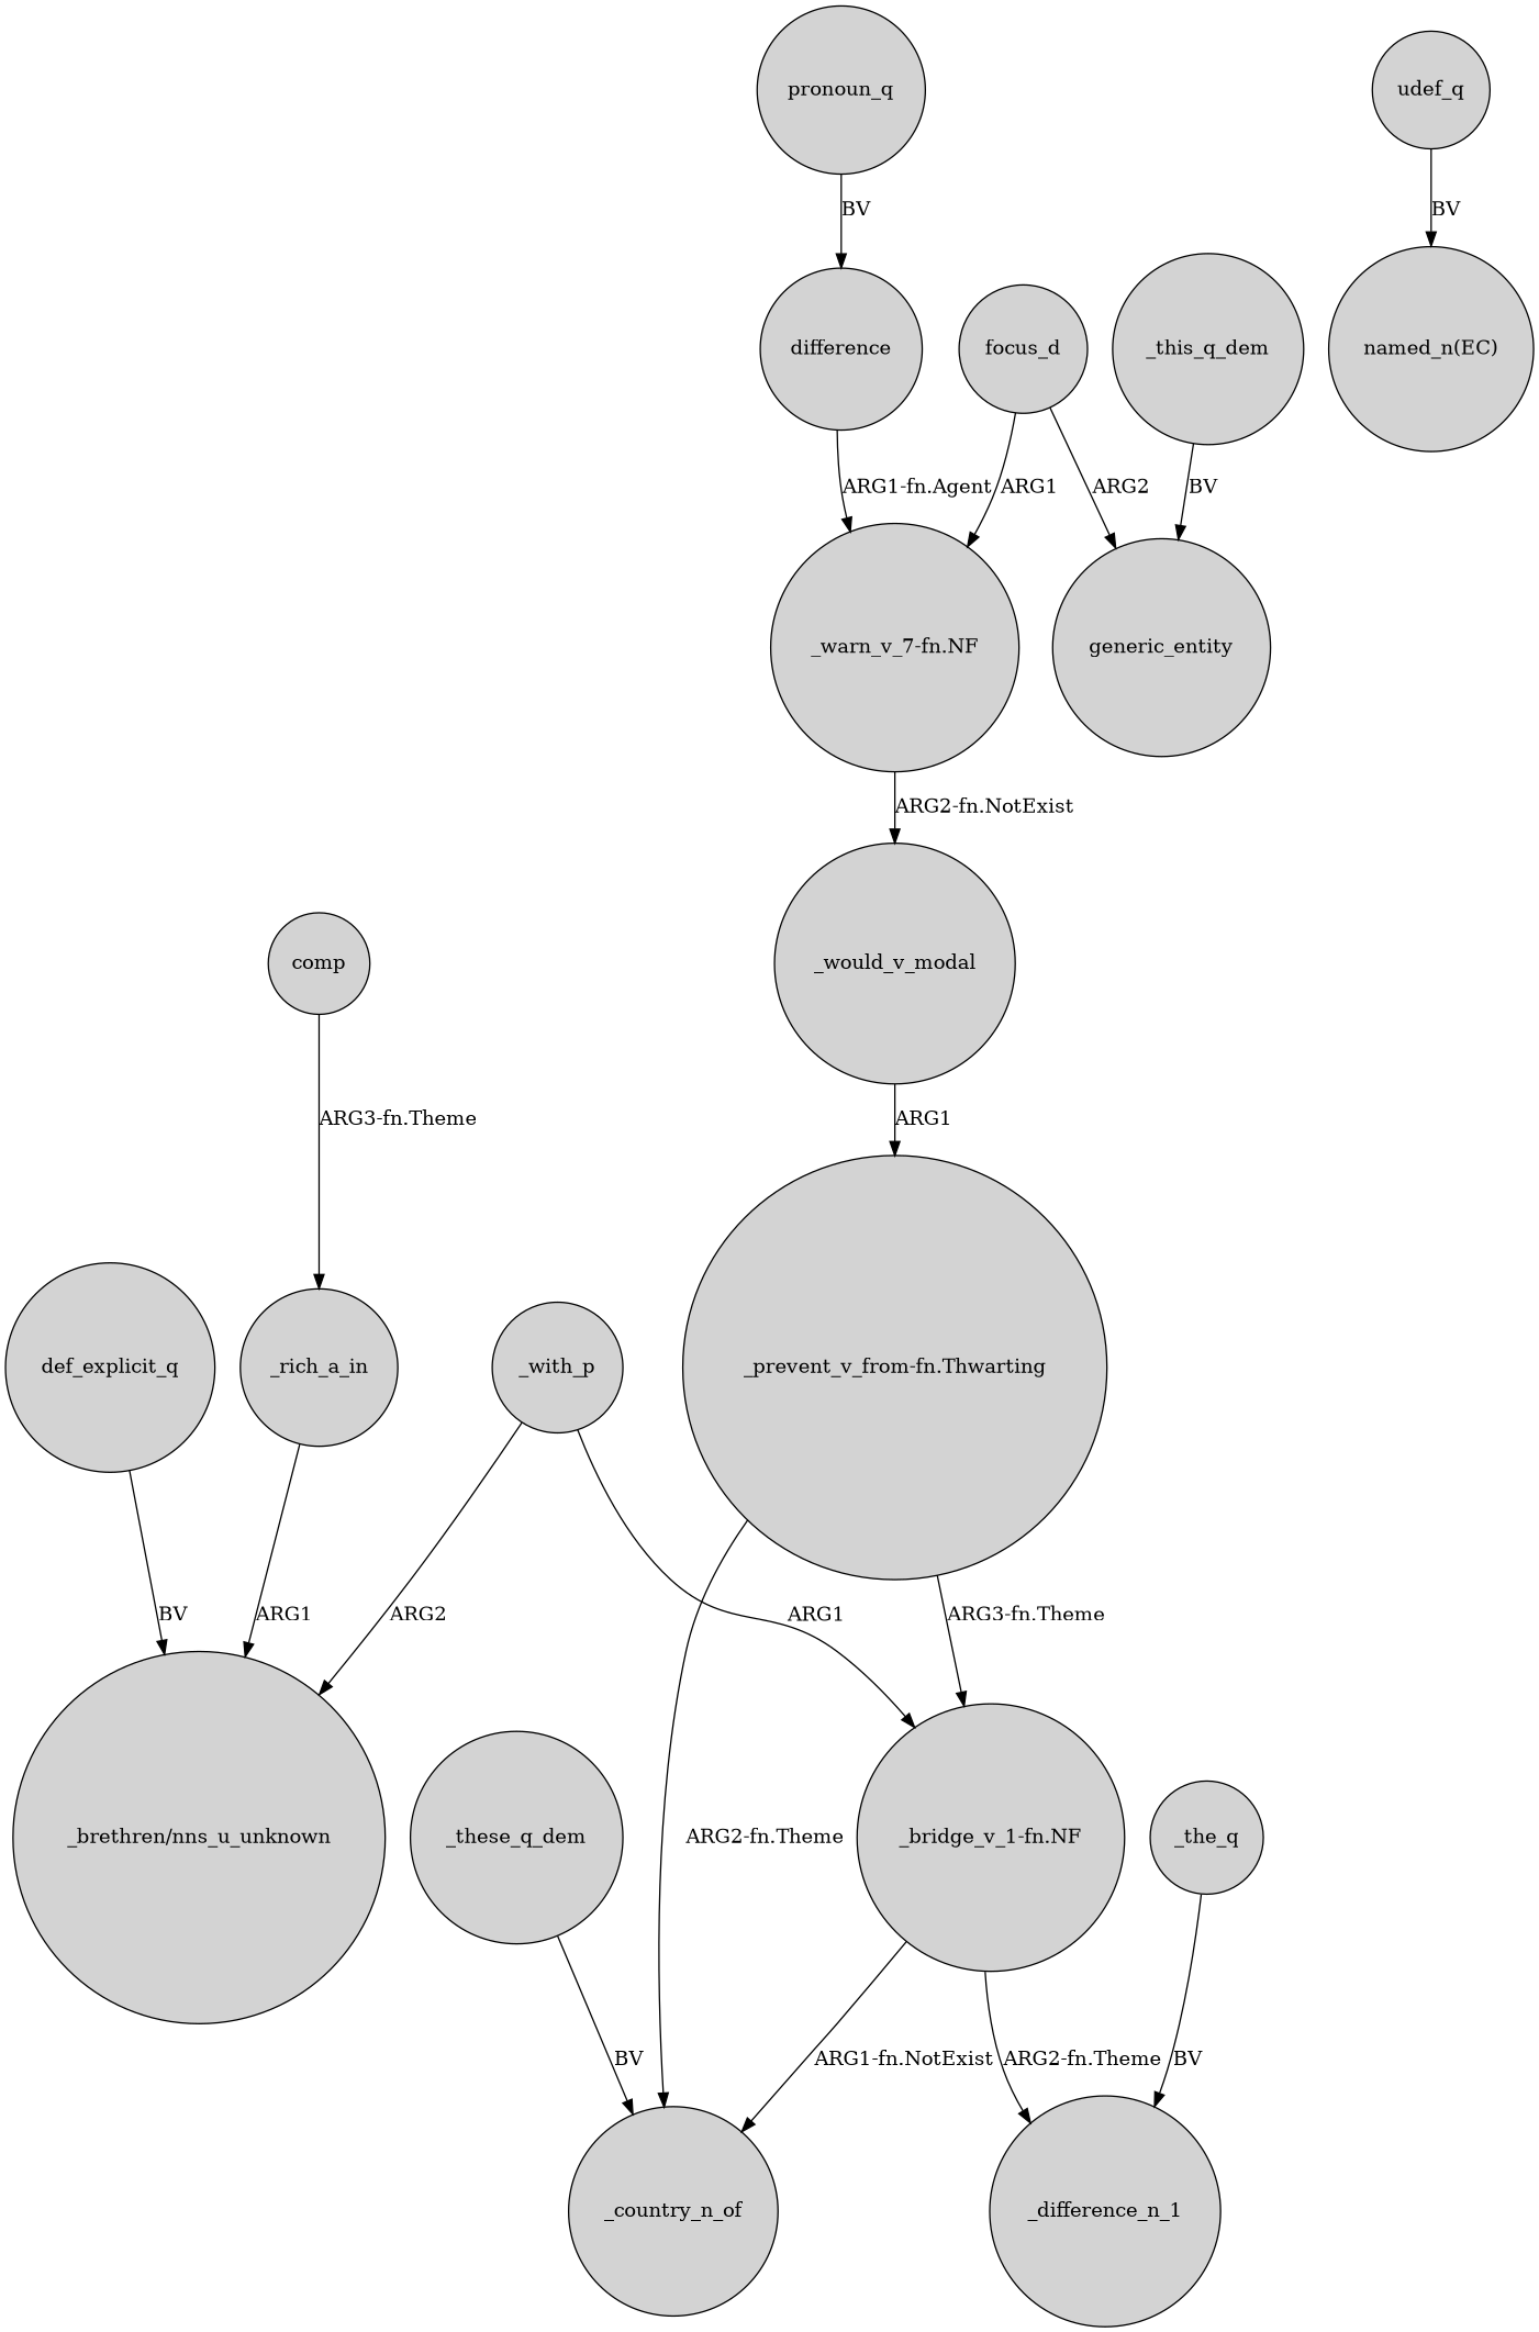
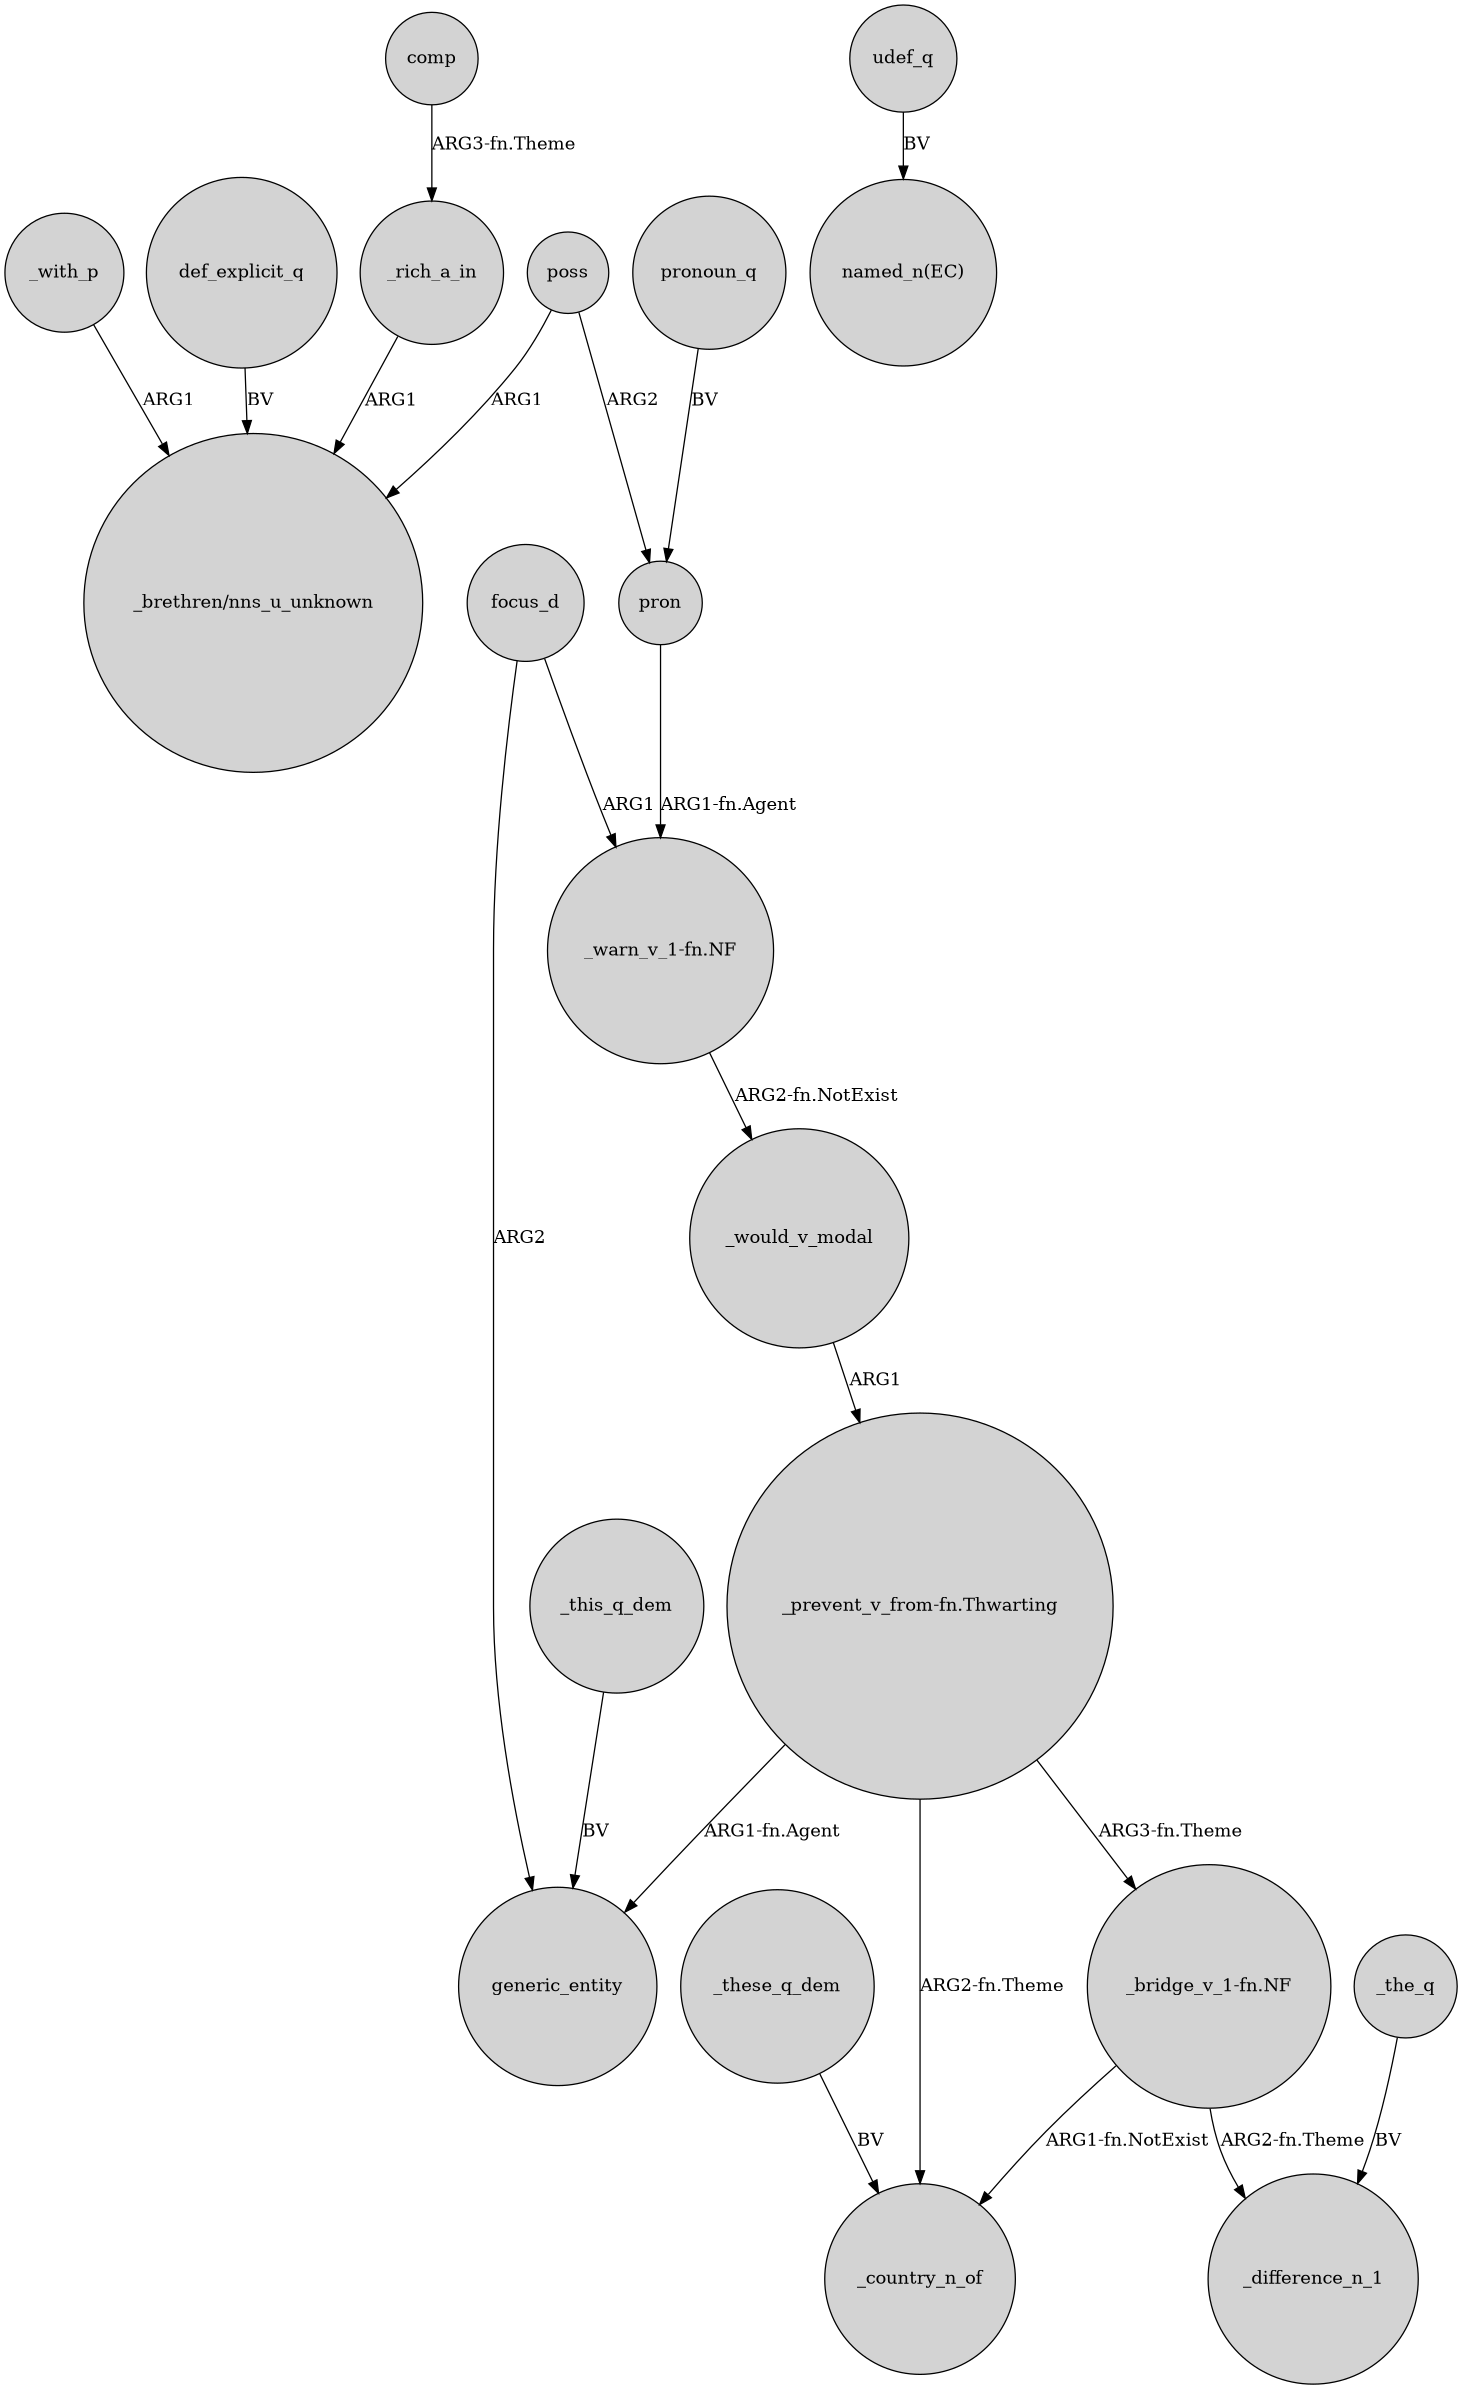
  digraph {
    node [shape=circle style=filled]
    def_explicit_q
    "_brethren/nns_u_unknown"
    _rich_a_in
    comp
    _with_p
    "_bridge_v_1-fn.NF"
    _country_n_of
    _difference_n_1
-   pron [label=difference]
-   "_warn_v_1-fn.NF" [label="_warn_v_7-fn.NF"]
+   poss
+   pron
+   "_warn_v_1-fn.NF"
    _would_v_modal
    "_prevent_v_from-fn.Thwarting"
    generic_entity
    _these_q_dem
    focus_d
    pronoun_q
    _this_q_dem
    _the_q
    udef_q
    "named_n(EC)"
    def_explicit_q -> "_brethren/nns_u_unknown" [label=BV]
    _rich_a_in -> "_brethren/nns_u_unknown" [label=ARG1]
    comp -> _rich_a_in [label="ARG3-fn.Theme"]
-   _with_p -> "_brethren/nns_u_unknown" [label=ARG2]
-   _with_p -> "_bridge_v_1-fn.NF" [label=ARG1]
+   _with_p -> "_brethren/nns_u_unknown" [label=ARG1]
    "_bridge_v_1-fn.NF" -> _country_n_of [label="ARG1-fn.NotExist"]
    "_bridge_v_1-fn.NF" -> _difference_n_1 [label="ARG2-fn.Theme"]
+   poss -> "_brethren/nns_u_unknown" [label=ARG1]
+   poss -> pron [label=ARG2]
    pron -> "_warn_v_1-fn.NF" [label="ARG1-fn.Agent"]
    "_warn_v_1-fn.NF" -> _would_v_modal [label="ARG2-fn.NotExist"]
    _would_v_modal -> "_prevent_v_from-fn.Thwarting" [label=ARG1]
    "_prevent_v_from-fn.Thwarting" -> "_bridge_v_1-fn.NF" [label="ARG3-fn.Theme"]
    "_prevent_v_from-fn.Thwarting" -> _country_n_of [label="ARG2-fn.Theme"]
+   "_prevent_v_from-fn.Thwarting" -> generic_entity [label="ARG1-fn.Agent"]
    _these_q_dem -> _country_n_of [label=BV]
    focus_d -> "_warn_v_1-fn.NF" [label=ARG1]
    focus_d -> generic_entity [label=ARG2]
    pronoun_q -> pron [label=BV]
    _this_q_dem -> generic_entity [label=BV]
    _the_q -> _difference_n_1 [label=BV]
    udef_q -> "named_n(EC)" [label=BV]
  }
